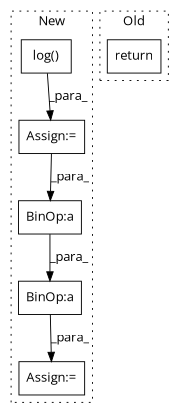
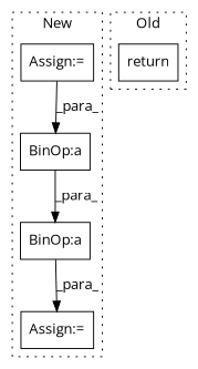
  digraph {
    fontname="Open Sans"
    node [a=68 l=3 shape=box fontname="Open Sans"]
    edge [fontname="Open Sans"]
-   n1 [a=75 l=91 label="log()" s=284]
    n2 [label="Assign:=" s=732]
    n3 [a=82 l=21 label="BinOp:a" s=741]
    n4 [a=82 label="BinOp:a" s=417]
    n5 [label="Assign:=" s=280]
    n6 [a=93 l=7 label=return s=1491]
    subgraph cluster_1 {
      label=New
      style=dotted
-     n1
      n2
      n3
      n4
      n5
    }
    subgraph cluster_2 {
      label=Old
      style=dotted
      n6
    }
-   n1 -> n5 [label=_para_]
    n3 -> n2 [label=_para_]
    n4 -> n3 [label=_para_]
    n5 -> n4 [label=_para_]
  }
